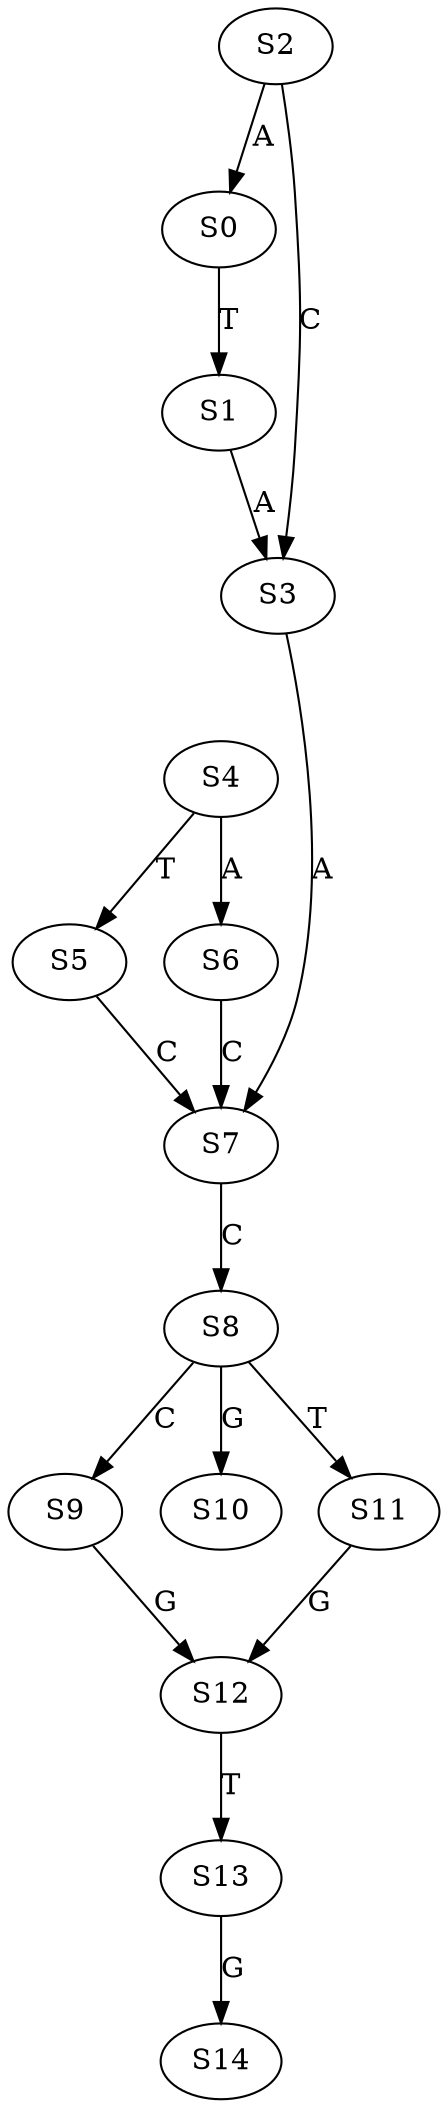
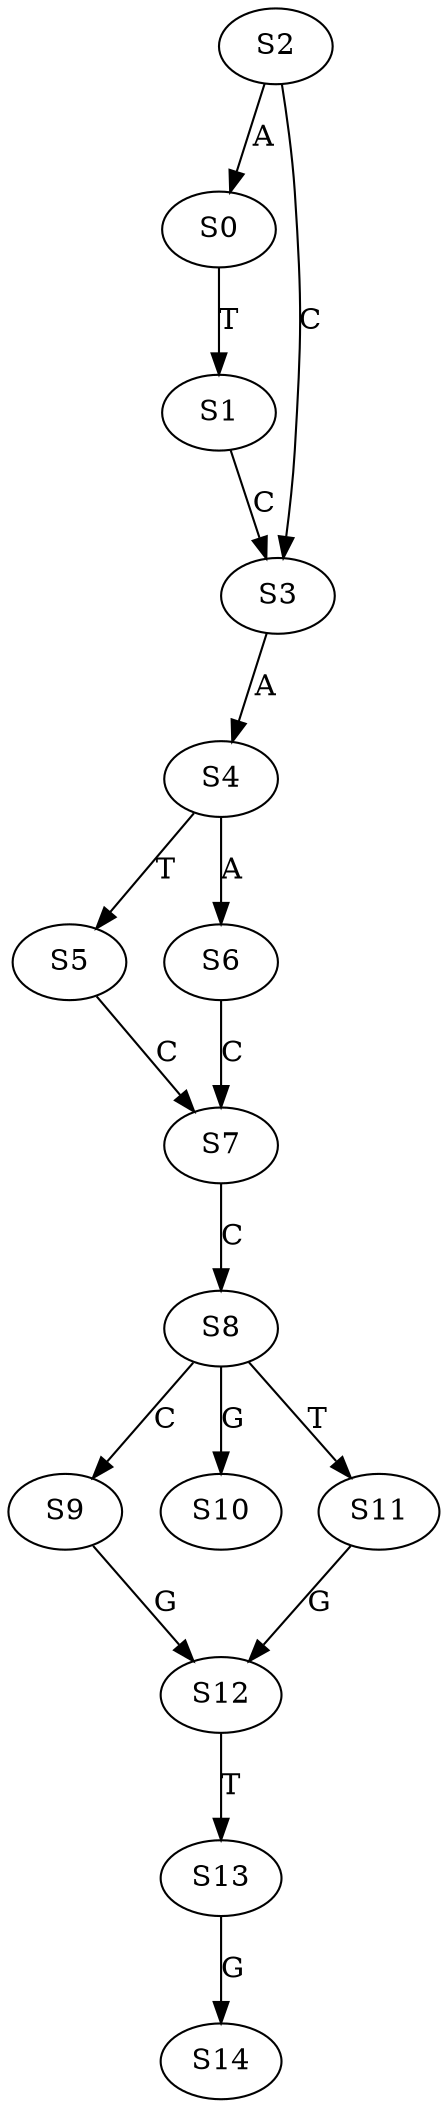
  strict digraph {
    S0
    S1
    S3
    S2
    S4
    S5
    S6
    S7
    S8
    S9
    S10
    S11
    S12
    S13
    S14
    S0 -> S1 [label=T]
-   S1 -> S3 [label=A]
-   S3 -> S7 [label=A]
+   S1 -> S3 [label=C]
+   S3 -> S4 [label=A]
    S2 -> S0 [label=A]
    S2 -> S3 [label=C]
    S4 -> S5 [label=T]
    S4 -> S6 [label=A]
    S5 -> S7 [label=C]
    S6 -> S7 [label=C]
    S7 -> S8 [label=C]
    S8 -> S9 [label=C]
    S8 -> S10 [label=G]
    S8 -> S11 [label=T]
    S9 -> S12 [label=G]
    S11 -> S12 [label=G]
    S12 -> S13 [label=T]
    S13 -> S14 [label=G]
  }
